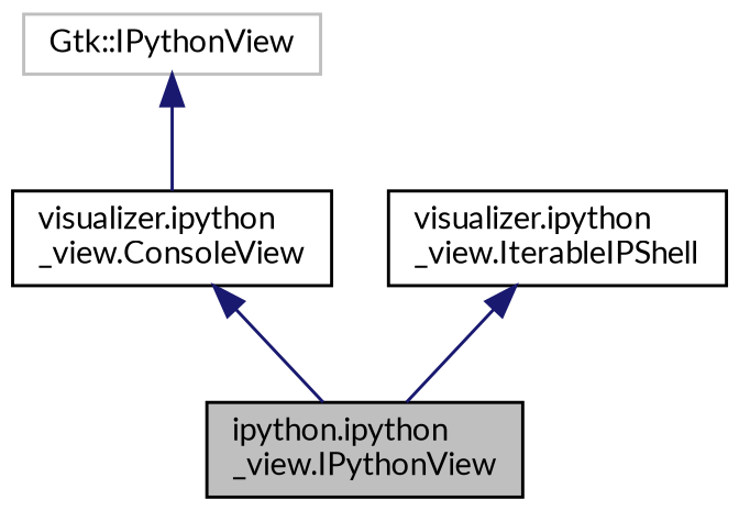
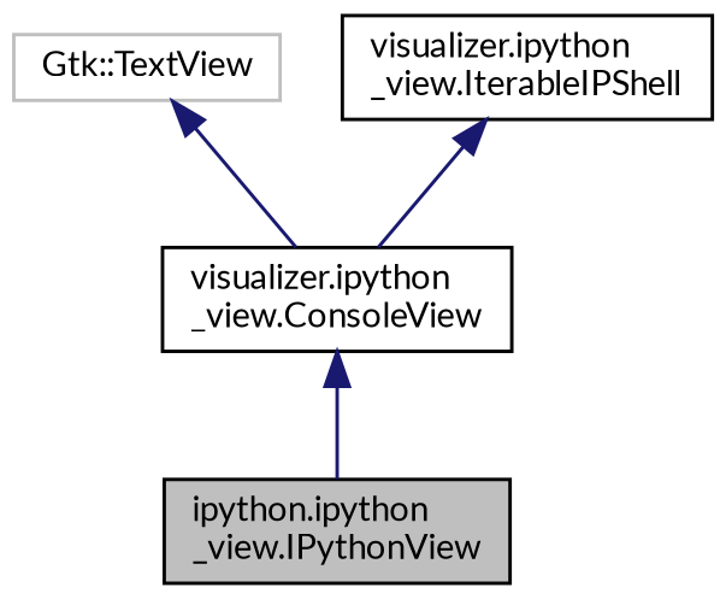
  digraph {
    fontname=Lato
    node [color=black fillcolor=white fontname=Lato fontsize=10 shape=record style=filled]
    edge [color=midnightblue dir=back fontname=Lato fontsize=10 labelfontname=Helvetica labelfontsize=10 style=solid]
    n1 [fillcolor=grey75 fontcolor=black height=0.2 label="ipython.ipython\l_view.IPythonView" width=0.4]
    n2 [height=0.2 label="visualizer.ipython\l_view.ConsoleView" width=0.4]
-   n3 [color=grey75 height=0.2 label="Gtk::IPythonView" width=0.4]
+   n3 [color=grey75 height=0.2 label="Gtk::TextView" width=0.4]
    n4 [height=0.2 label="visualizer.ipython\l_view.IterableIPShell" width=0.4]
    n2 -> n1
    n3 -> n2
-   n4 -> n1
+   n4 -> n2
  }
